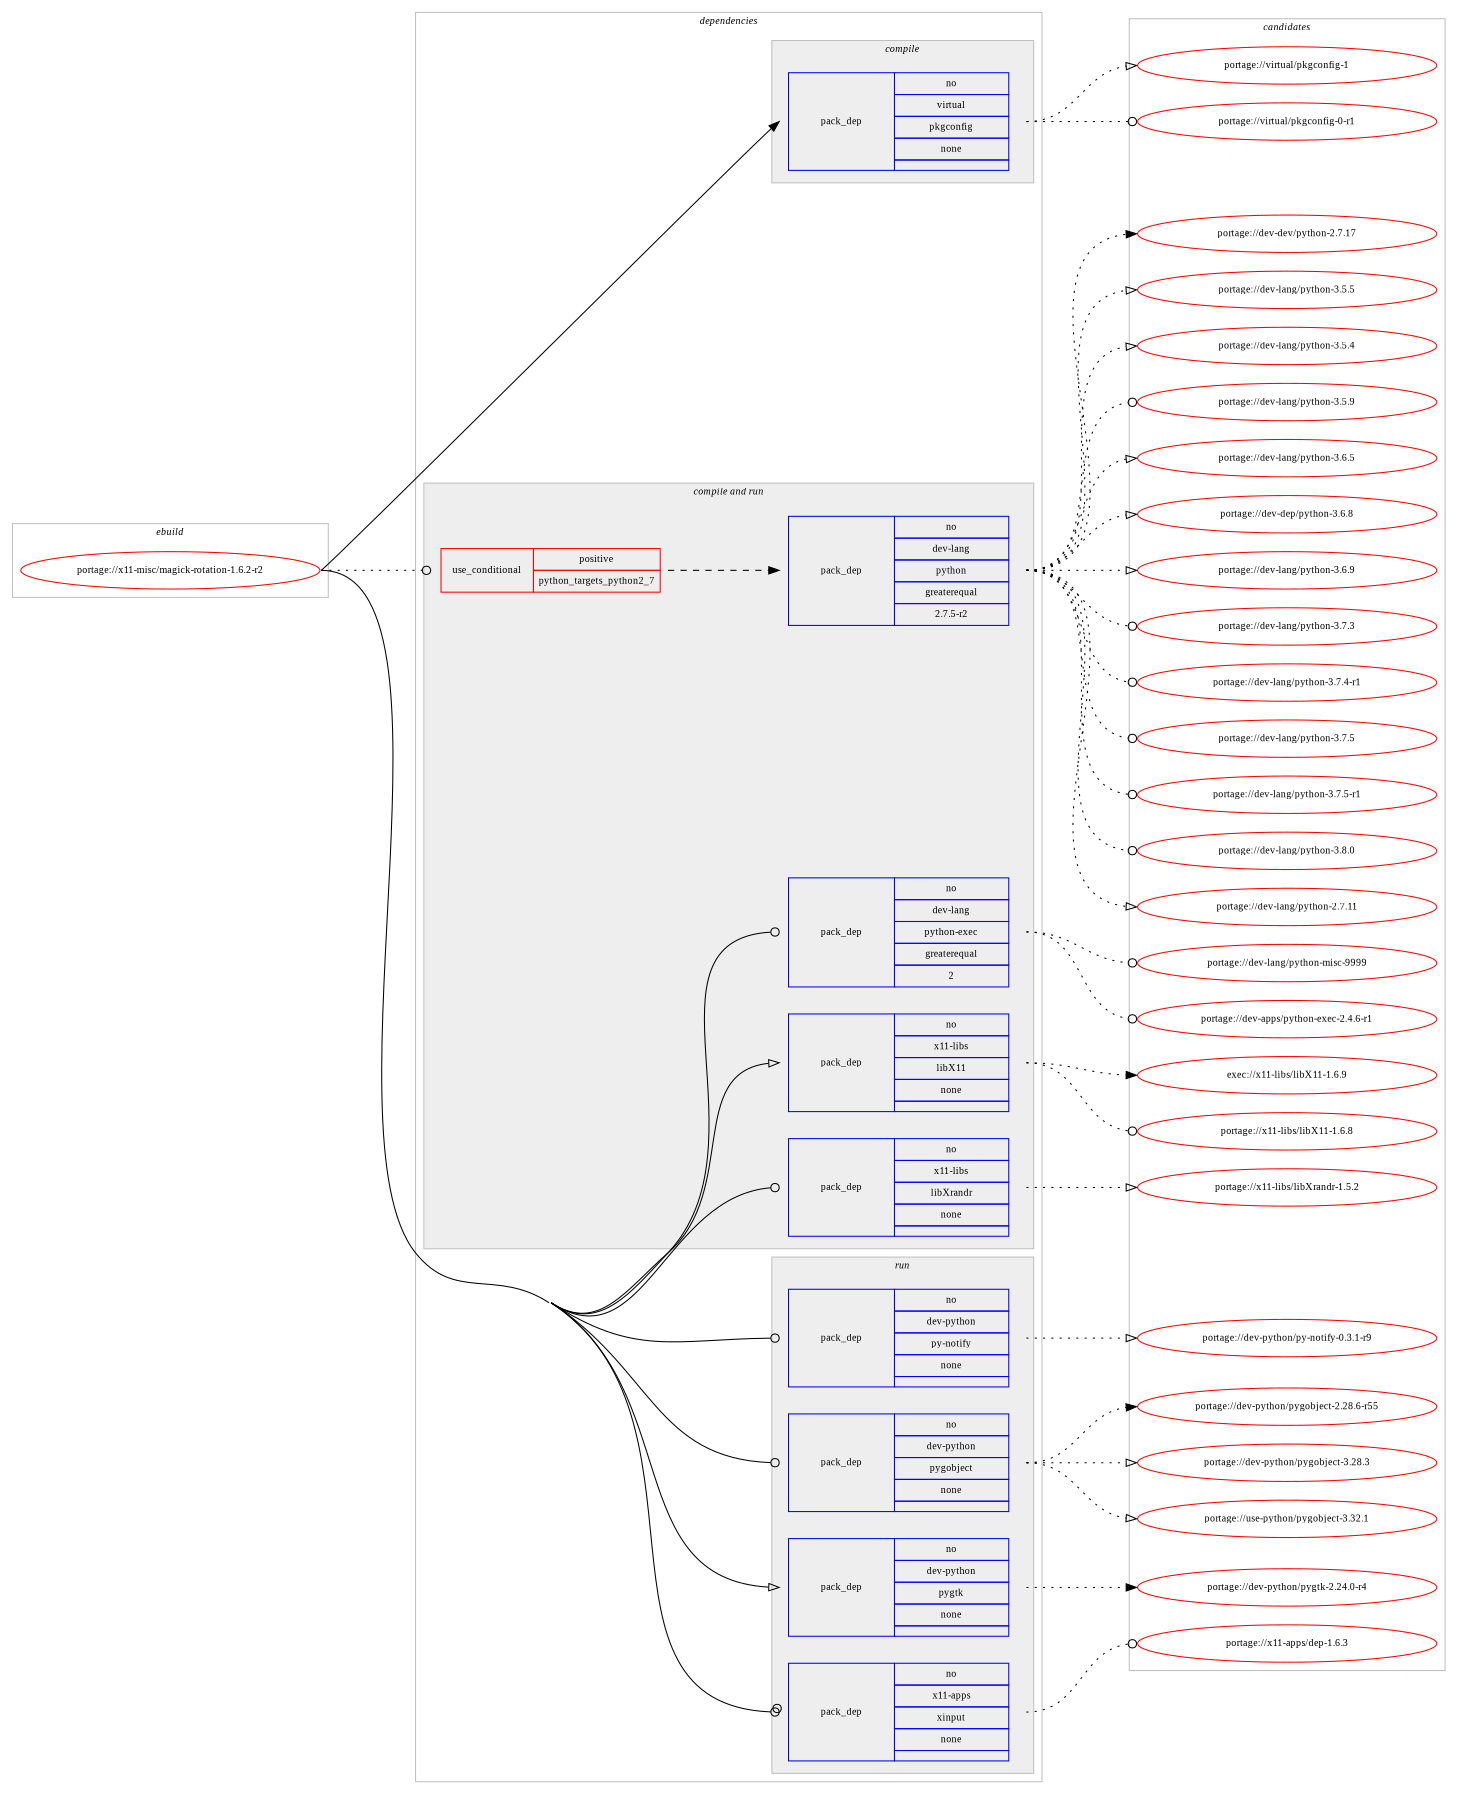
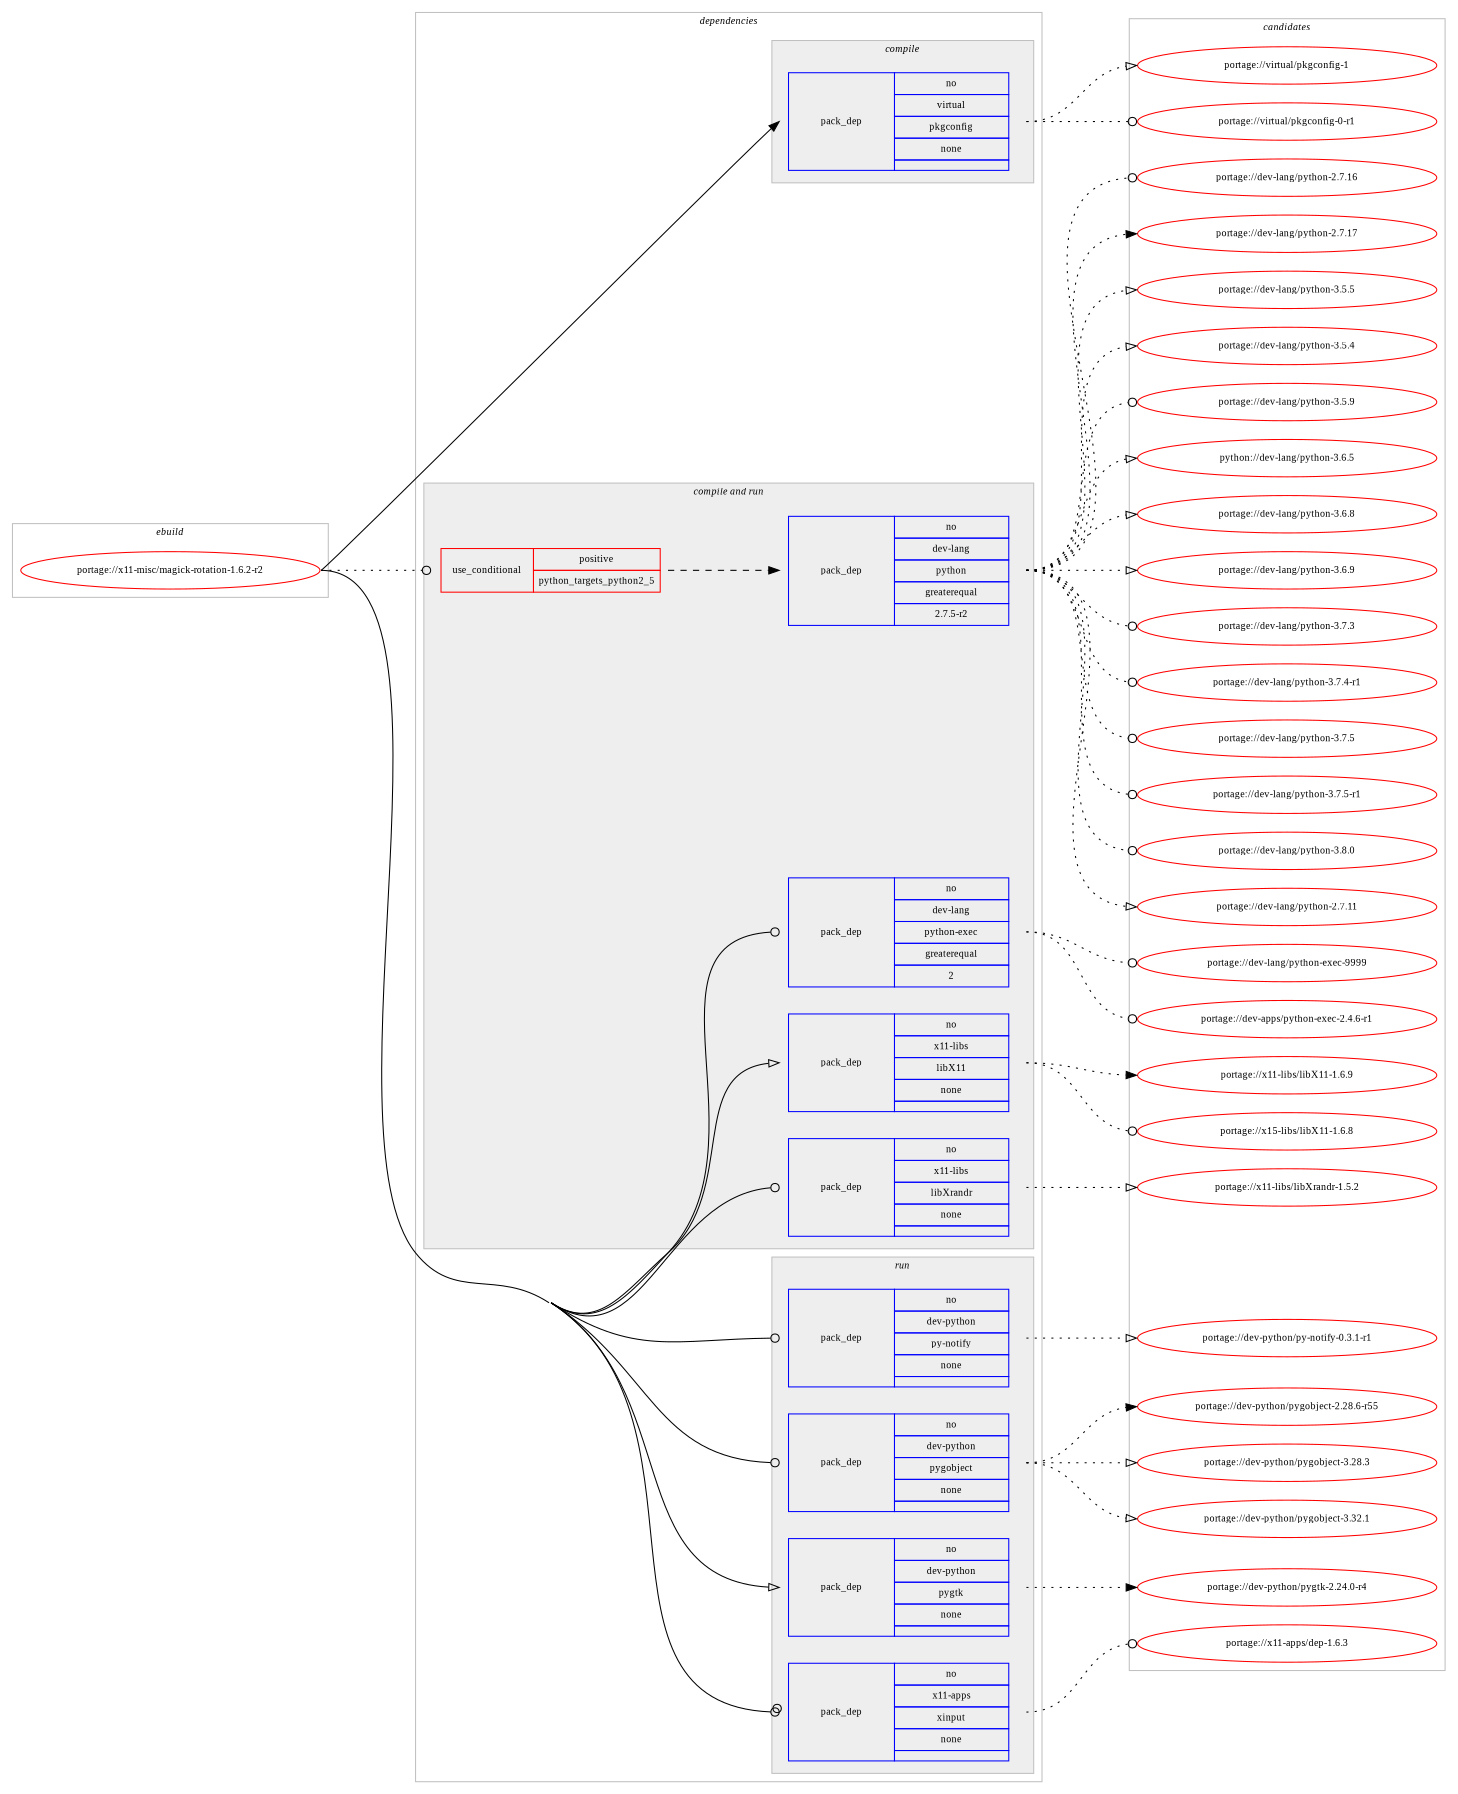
  digraph {
    compound=true
    concentrate=true
    fontname="Liberation Serif"
    fontsize=10
    newrank=true
    rankdir=LR
    ranksep=1.5
    node [color=red fontname="Liberation Serif" fontsize=10]
    edge [arrowhead=odot fontname="Liberation Serif" headport=w style=dotted tailport=e weight=100]
    n1 [label="portage://x11-misc/magick-rotation-1.6.2-r2" width=4]
    n2 [color=blue label=<<TABLE BORDER="0" CELLBORDER="1" CELLSPACING="0" CELLPADDING="4" WIDTH="220"><TR><TD ROWSPAN="6" CELLPADDING="30">pack_dep</TD></TR><TR><TD WIDTH="110">no</TD></TR><TR><TD>virtual</TD></TR><TR><TD>pkgconfig</TD></TR><TR><TD>none</TD></TR><TR><TD></TD></TR></TABLE>> shape=none]
    n3 [color=blue label=<<TABLE BORDER="0" CELLBORDER="1" CELLSPACING="0" CELLPADDING="4" WIDTH="220"><TR><TD ROWSPAN="6" CELLPADDING="30">pack_dep</TD></TR><TR><TD WIDTH="110">no</TD></TR><TR><TD>dev-lang</TD></TR><TR><TD>python</TD></TR><TR><TD>greaterequal</TD></TR><TR><TD>2.7.5-r2</TD></TR></TABLE>> shape=none]
-   n4 [label=<<TABLE BORDER="0" CELLBORDER="1" CELLSPACING="0" CELLPADDING="4"><TR><TD ROWSPAN="3" CELLPADDING="10">use_conditional</TD></TR><TR><TD>positive</TD></TR><TR><TD>python_targets_python2_7</TD></TR></TABLE>> shape=none]
+   n4 [label=<<TABLE BORDER="0" CELLBORDER="1" CELLSPACING="0" CELLPADDING="4"><TR><TD ROWSPAN="3" CELLPADDING="10">use_conditional</TD></TR><TR><TD>positive</TD></TR><TR><TD>python_targets_python2_5</TD></TR></TABLE>> shape=none]
    n5 [color=blue label=<<TABLE BORDER="0" CELLBORDER="1" CELLSPACING="0" CELLPADDING="4" WIDTH="220"><TR><TD ROWSPAN="6" CELLPADDING="30">pack_dep</TD></TR><TR><TD WIDTH="110">no</TD></TR><TR><TD>dev-lang</TD></TR><TR><TD>python-exec</TD></TR><TR><TD>greaterequal</TD></TR><TR><TD>2</TD></TR></TABLE>> shape=none]
    n6 [color=blue label=<<TABLE BORDER="0" CELLBORDER="1" CELLSPACING="0" CELLPADDING="4" WIDTH="220"><TR><TD ROWSPAN="6" CELLPADDING="30">pack_dep</TD></TR><TR><TD WIDTH="110">no</TD></TR><TR><TD>x11-libs</TD></TR><TR><TD>libX11</TD></TR><TR><TD>none</TD></TR><TR><TD></TD></TR></TABLE>> shape=none]
    n7 [color=blue label=<<TABLE BORDER="0" CELLBORDER="1" CELLSPACING="0" CELLPADDING="4" WIDTH="220"><TR><TD ROWSPAN="6" CELLPADDING="30">pack_dep</TD></TR><TR><TD WIDTH="110">no</TD></TR><TR><TD>x11-libs</TD></TR><TR><TD>libXrandr</TD></TR><TR><TD>none</TD></TR><TR><TD></TD></TR></TABLE>> shape=none]
    n8 [color=blue label=<<TABLE BORDER="0" CELLBORDER="1" CELLSPACING="0" CELLPADDING="4" WIDTH="220"><TR><TD ROWSPAN="6" CELLPADDING="30">pack_dep</TD></TR><TR><TD WIDTH="110">no</TD></TR><TR><TD>dev-python</TD></TR><TR><TD>py-notify</TD></TR><TR><TD>none</TD></TR><TR><TD></TD></TR></TABLE>> shape=none]
    n9 [color=blue label=<<TABLE BORDER="0" CELLBORDER="1" CELLSPACING="0" CELLPADDING="4" WIDTH="220"><TR><TD ROWSPAN="6" CELLPADDING="30">pack_dep</TD></TR><TR><TD WIDTH="110">no</TD></TR><TR><TD>dev-python</TD></TR><TR><TD>pygobject</TD></TR><TR><TD>none</TD></TR><TR><TD></TD></TR></TABLE>> shape=none]
    n10 [color=blue label=<<TABLE BORDER="0" CELLBORDER="1" CELLSPACING="0" CELLPADDING="4" WIDTH="220"><TR><TD ROWSPAN="6" CELLPADDING="30">pack_dep</TD></TR><TR><TD WIDTH="110">no</TD></TR><TR><TD>dev-python</TD></TR><TR><TD>pygtk</TD></TR><TR><TD>none</TD></TR><TR><TD></TD></TR></TABLE>> shape=none]
    n11 [color=blue label=<<TABLE BORDER="0" CELLBORDER="1" CELLSPACING="0" CELLPADDING="4" WIDTH="220"><TR><TD ROWSPAN="6" CELLPADDING="30">pack_dep</TD></TR><TR><TD WIDTH="110">no</TD></TR><TR><TD>x11-apps</TD></TR><TR><TD>xinput</TD></TR><TR><TD>none</TD></TR><TR><TD></TD></TR></TABLE>> shape=none]
    n12 [label="portage://virtual/pkgconfig-0-r1" width=4]
    n13 [label="portage://virtual/pkgconfig-1" width=4]
    n14 [label="portage://dev-lang/python-2.7.11" width=4]
-   n16 [label="portage://dev-dev/python-2.7.17" width=4]
+   n15 [label="portage://dev-lang/python-2.7.16" width=4]
+   n16 [label="portage://dev-lang/python-2.7.17" width=4]
    n17 [label="portage://dev-lang/python-3.5.5" width=4]
    n18 [label="portage://dev-lang/python-3.5.4" width=4]
    n19 [label="portage://dev-lang/python-3.5.9" width=4]
-   n20 [label="portage://dev-lang/python-3.6.5" width=4]
-   n21 [label="portage://dev-dep/python-3.6.8" width=4]
+   n20 [label="python://dev-lang/python-3.6.5" width=4]
+   n21 [label="portage://dev-lang/python-3.6.8" width=4]
    n22 [label="portage://dev-lang/python-3.6.9" width=4]
    n23 [label="portage://dev-lang/python-3.7.3" width=4]
    n24 [label="portage://dev-lang/python-3.7.4-r1" width=4]
    n25 [label="portage://dev-lang/python-3.7.5" width=4]
    n26 [label="portage://dev-lang/python-3.7.5-r1" width=4]
    n27 [label="portage://dev-lang/python-3.8.0" width=4]
-   n28 [label="portage://x11-libs/libX11-1.6.8" width=4]
-   n29 [label="exec://x11-libs/libX11-1.6.9" width=4]
+   n28 [label="portage://x15-libs/libX11-1.6.8" width=4]
+   n29 [label="portage://x11-libs/libX11-1.6.9" width=4]
    n30 [label="portage://dev-apps/python-exec-2.4.6-r1" width=4]
-   n31 [label="portage://dev-lang/python-misc-9999" width=4]
+   n31 [label="portage://dev-lang/python-exec-9999" width=4]
    n32 [label="portage://x11-libs/libXrandr-1.5.2" width=4]
-   n33 [label="portage://dev-python/py-notify-0.3.1-r9" width=4]
+   n33 [label="portage://dev-python/py-notify-0.3.1-r1" width=4]
    n34 [label="portage://dev-python/pygobject-2.28.6-r55" width=4]
    n35 [label="portage://dev-python/pygobject-3.28.3" width=4]
-   n36 [label="portage://use-python/pygobject-3.32.1" width=4]
+   n36 [label="portage://dev-python/pygobject-3.32.1" width=4]
    n37 [label="portage://dev-python/pygtk-2.24.0-r4" width=4]
    n38 [label="portage://x11-apps/dep-1.6.3" width=4]
    subgraph cluster_1 {
      color=gray
      label=<<i>ebuild</i>>
      n1
    }
    subgraph cluster_2 {
      color=gray
      label=<<i>dependencies</i>>
      subgraph cluster_3 {
        color=gray
        fillcolor="#eeeeee"
        label=<<i>compile</i>>
        style=filled
        subgraph sub_4 {
          color=gray
          fillcolor="#eeeeee"
          label=<<i>compile</i>>
          style=filled
          n2
        }
      }
      subgraph cluster_5 {
        color=gray
        fillcolor="#eeeeee"
        label=<<i>compile and run</i>>
        style=filled
        subgraph sub_6 {
          color=gray
          fillcolor="#eeeeee"
          label=<<i>compile and run</i>>
          style=filled
          n4
          subgraph sub_7 {
            color=gray
            fillcolor="#eeeeee"
            label=<<i>compile and run</i>>
            style=filled
            n3
          }
        }
        subgraph sub_8 {
          color=gray
          fillcolor="#eeeeee"
          label=<<i>compile and run</i>>
          style=filled
          n5
        }
        subgraph sub_9 {
          color=gray
          fillcolor="#eeeeee"
          label=<<i>compile and run</i>>
          style=filled
          n6
        }
        subgraph sub_10 {
          color=gray
          fillcolor="#eeeeee"
          label=<<i>compile and run</i>>
          style=filled
          n7
        }
      }
      subgraph cluster_11 {
        color=gray
        fillcolor="#eeeeee"
        label=<<i>run</i>>
        style=filled
        subgraph sub_12 {
          color=gray
          fillcolor="#eeeeee"
          label=<<i>run</i>>
          style=filled
          n8
        }
        subgraph sub_13 {
          color=gray
          fillcolor="#eeeeee"
          label=<<i>run</i>>
          style=filled
          n9
        }
        subgraph sub_14 {
          color=gray
          fillcolor="#eeeeee"
          label=<<i>run</i>>
          style=filled
          n10
        }
        subgraph sub_15 {
          color=gray
          fillcolor="#eeeeee"
          label=<<i>run</i>>
          style=filled
          n11
        }
      }
    }
    subgraph cluster_16 {
      color=gray
      label=<<i>candidates</i>>
      rank=same
      subgraph sub_17 {
        color=black
        label=<<i>candidates</i>>
        nodesep=1
        rank=same
        n12
        n13
      }
      subgraph sub_18 {
        color=black
        label=<<i>candidates</i>>
        nodesep=1
        rank=same
        n14
+       n15
        n16
        n17
        n18
        n19
        n20
        n21
        n22
        n23
        n24
        n25
        n26
        n27
      }
      subgraph sub_19 {
        color=black
        label=<<i>candidates</i>>
        nodesep=1
        rank=same
        n28
        n29
      }
      subgraph sub_20 {
        color=black
        label=<<i>candidates</i>>
        nodesep=1
        rank=same
        n30
        n31
      }
      subgraph sub_21 {
        color=black
        label=<<i>candidates</i>>
        nodesep=1
        rank=same
        n32
      }
      subgraph sub_22 {
        color=black
        label=<<i>candidates</i>>
        nodesep=1
        rank=same
        n33
      }
      subgraph sub_23 {
        color=black
        label=<<i>candidates</i>>
        nodesep=1
        rank=same
        n34
        n35
        n36
      }
      subgraph sub_24 {
        color=black
        label=<<i>candidates</i>>
        nodesep=1
        rank=same
        n37
      }
      subgraph sub_25 {
        color=black
        label=<<i>candidates</i>>
        nodesep=1
        rank=same
        n38
      }
    }
    n1 -> n2 [arrowhead=normal style=solid weight=20]
    n1 -> n4 [weight=20]
    n1 -> n5 [style=solid weight=20]
    n1 -> n6 [arrowhead=onormal style=solid weight=20]
    n1 -> n7 [style=solid weight=20]
    n1 -> n8 [style=solid weight=20]
    n1 -> n9 [style=solid weight=20]
    n1 -> n10 [arrowhead=onormal style=solid weight=20]
    n1 -> n11 [style=solid weight=20]
    n2 -> n12
    n2 -> n13 [arrowhead=onormal]
    n3 -> n14 [arrowhead=onormal]
+   n3 -> n15
    n3 -> n16 [arrowhead=normal]
    n3 -> n17 [arrowhead=onormal]
    n3 -> n18 [arrowhead=onormal]
    n3 -> n19
    n3 -> n20 [arrowhead=onormal]
    n3 -> n21 [arrowhead=onormal]
    n3 -> n22 [arrowhead=onormal]
    n3 -> n23
    n3 -> n24
    n3 -> n25
    n3 -> n26
    n3 -> n27
    n4 -> n3 [arrowhead=normal style=dashed weight=20]
    n5 -> n30
    n5 -> n31
    n6 -> n28
    n6 -> n29 [arrowhead=normal]
    n7 -> n32 [arrowhead=onormal]
    n8 -> n33 [arrowhead=onormal]
    n9 -> n34 [arrowhead=normal]
    n9 -> n35 [arrowhead=onormal]
    n9 -> n36 [arrowhead=onormal]
    n10 -> n37 [arrowhead=normal]
    n11 -> n38
  }
